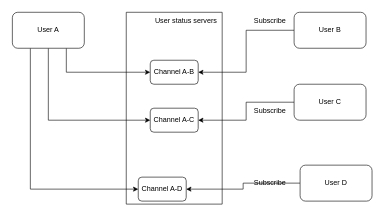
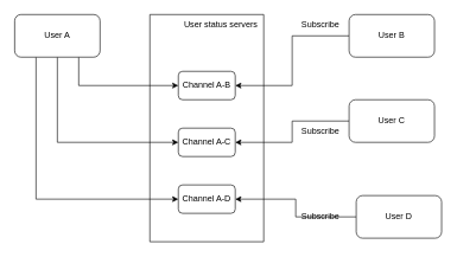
  <mxCell id="0" />
  <mxCell id="1" parent="0" />
  <mxCell id="2" style="edgeStyle=orthogonalEdgeStyle;rounded=0;orthogonalLoop=1;jettySize=auto;html=1;exitX=0.75;exitY=1;exitDx=0;exitDy=0;entryX=0;entryY=0.5;entryDx=0;entryDy=0;" edge="1" parent="1" source="5" target="8"><mxGeometry relative="1" as="geometry" /></mxCell>
  <mxCell id="3" style="edgeStyle=orthogonalEdgeStyle;rounded=0;orthogonalLoop=1;jettySize=auto;html=1;exitX=0.5;exitY=1;exitDx=0;exitDy=0;entryX=0;entryY=0.5;entryDx=0;entryDy=0;" edge="1" parent="1" source="5" target="9"><mxGeometry relative="1" as="geometry" /></mxCell>
  <mxCell id="4" style="edgeStyle=orthogonalEdgeStyle;rounded=0;orthogonalLoop=1;jettySize=auto;html=1;exitX=0.25;exitY=1;exitDx=0;exitDy=0;entryX=0;entryY=0.5;entryDx=0;entryDy=0;" edge="1" parent="1" source="5" target="7"><mxGeometry relative="1" as="geometry" /></mxCell>
  <mxCell id="5" value="User A" style="rounded=1;whiteSpace=wrap;html=1;" vertex="1" parent="1"><mxGeometry x="20" y="20" width="120" height="60" as="geometry" /></mxCell>
  <mxCell id="6" value="" style="swimlane;startSize=0;" vertex="1" parent="1"><mxGeometry x="210" y="20" width="160" height="320" as="geometry" /></mxCell>
- <mxCell id="7" value="Channel A-D" style="rounded=1;whiteSpace=wrap;html=1;" vertex="1" parent="6"><mxGeometry x="20" y="275" width="80" height="40" as="geometry" /></mxCell>
+ <mxCell id="7" value="Channel A-D" style="rounded=1;whiteSpace=wrap;html=1;" vertex="1" parent="6"><mxGeometry x="40" y="240" width="80" height="40" as="geometry" /></mxCell>
  <mxCell id="8" value="Channel A-B" style="rounded=1;whiteSpace=wrap;html=1;" vertex="1" parent="6"><mxGeometry x="40" y="80" width="80" height="40" as="geometry" /></mxCell>
  <mxCell id="9" value="Channel A-C" style="rounded=1;whiteSpace=wrap;html=1;" vertex="1" parent="6"><mxGeometry x="40" y="160" width="80" height="40" as="geometry" /></mxCell>
  <mxCell id="10" value="User status servers" style="text;html=1;strokeColor=none;fillColor=none;align=center;verticalAlign=middle;whiteSpace=wrap;rounded=0;" vertex="1" parent="6"><mxGeometry x="40" width="120" height="30" as="geometry" /></mxCell>
  <mxCell id="11" style="edgeStyle=orthogonalEdgeStyle;rounded=0;orthogonalLoop=1;jettySize=auto;html=1;exitX=0;exitY=0.5;exitDx=0;exitDy=0;entryX=1;entryY=0.5;entryDx=0;entryDy=0;" edge="1" parent="1" source="12" target="8"><mxGeometry relative="1" as="geometry" /></mxCell>
  <mxCell id="12" value="User B" style="rounded=1;whiteSpace=wrap;html=1;" vertex="1" parent="1"><mxGeometry x="490" y="20" width="120" height="60" as="geometry" /></mxCell>
  <mxCell id="13" style="edgeStyle=orthogonalEdgeStyle;rounded=0;orthogonalLoop=1;jettySize=auto;html=1;exitX=0;exitY=0.5;exitDx=0;exitDy=0;entryX=1;entryY=0.5;entryDx=0;entryDy=0;" edge="1" parent="1" source="14" target="9"><mxGeometry relative="1" as="geometry" /></mxCell>
  <mxCell id="14" value="User C" style="rounded=1;whiteSpace=wrap;html=1;" vertex="1" parent="1"><mxGeometry x="490" y="140" width="120" height="60" as="geometry" /></mxCell>
  <mxCell id="15" style="edgeStyle=orthogonalEdgeStyle;rounded=0;orthogonalLoop=1;jettySize=auto;html=1;exitX=0;exitY=0.5;exitDx=0;exitDy=0;" edge="1" parent="1" source="16" target="7"><mxGeometry relative="1" as="geometry" /></mxCell>
  <mxCell id="16" value="User D" style="rounded=1;whiteSpace=wrap;html=1;" vertex="1" parent="1"><mxGeometry x="500" y="275" width="120" height="60" as="geometry" /></mxCell>
  <mxCell id="17" value="Subscribe" style="text;html=1;strokeColor=none;fillColor=none;align=center;verticalAlign=middle;whiteSpace=wrap;rounded=0;" vertex="1" parent="1"><mxGeometry x="410" y="20" width="80" height="30" as="geometry" /></mxCell>
  <mxCell id="18" value="Subscribe" style="text;html=1;strokeColor=none;fillColor=none;align=center;verticalAlign=middle;whiteSpace=wrap;rounded=0;" vertex="1" parent="1"><mxGeometry x="410" y="170" width="80" height="30" as="geometry" /></mxCell>
  <mxCell id="19" value="Subscribe" style="text;html=1;strokeColor=none;fillColor=none;align=center;verticalAlign=middle;whiteSpace=wrap;rounded=0;" vertex="1" parent="1"><mxGeometry x="410" y="290" width="80" height="30" as="geometry" /></mxCell>
